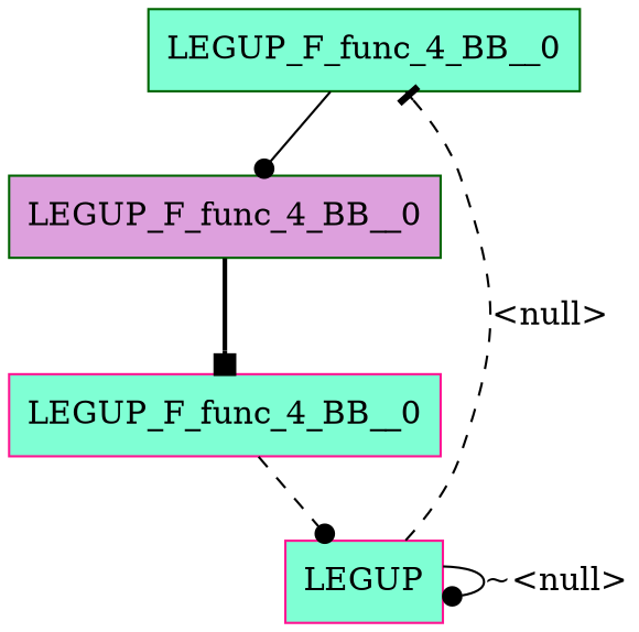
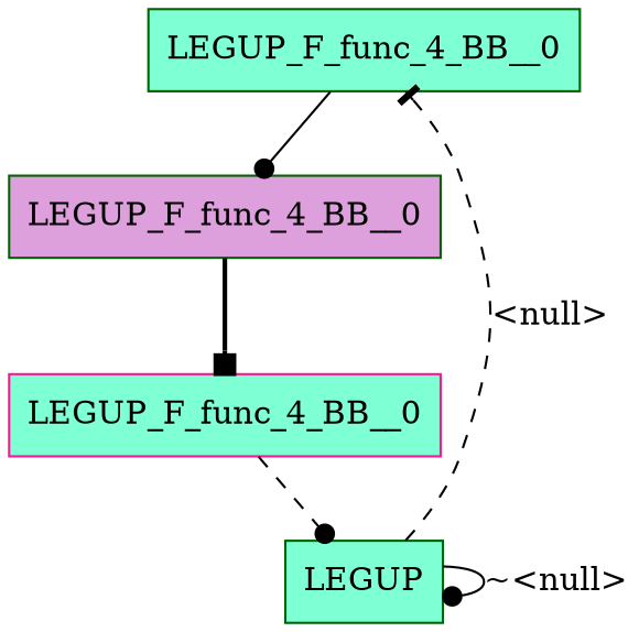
  digraph {
    node [style=filled fillcolor=aquamarine color=darkgreen shape=box]
    edge [style=solid arrowhead=dot]
    n1 [label=LEGUP_F_func_4_BB__0]
    n2 [label=LEGUP_F_func_4_BB__0 fillcolor=plum]
-   n3 [label=LEGUP color=deeppink]
+   n3 [label=LEGUP]
    n4 [label=LEGUP_F_func_4_BB__0 color=deeppink]
    n1 -> n2
    n2 -> n4 [style=bold arrowhead=box]
    n3 -> n1 [label="<null>" style=dashed arrowhead=tee]
    n3 -> n3 [label="~<null>"]
    n4 -> n3 [style=dashed]
  }
